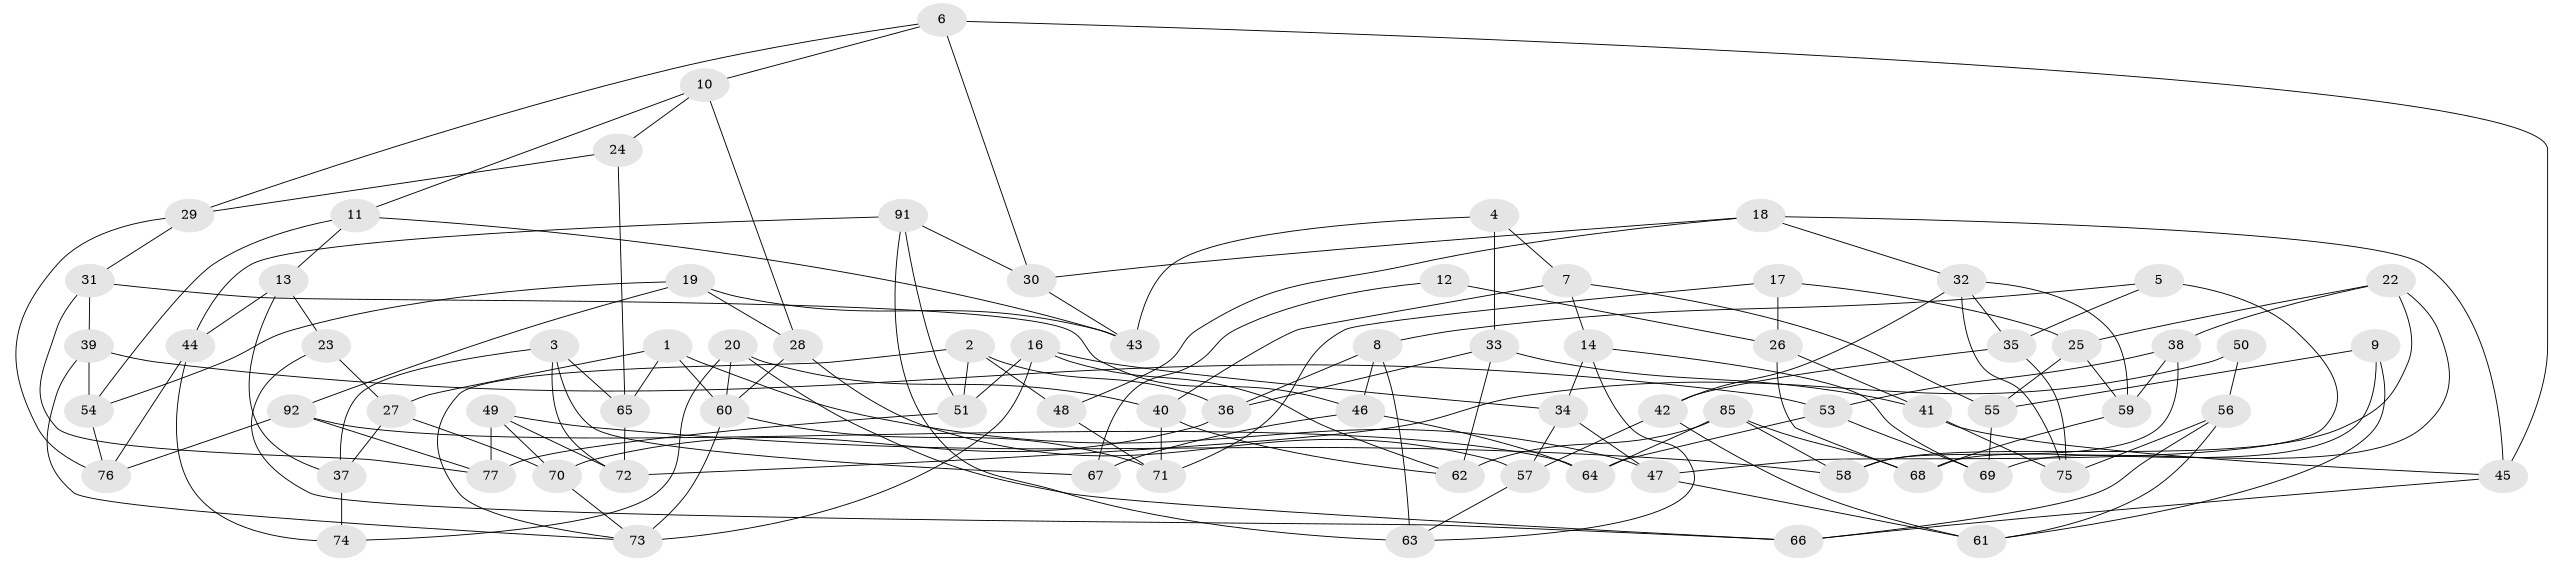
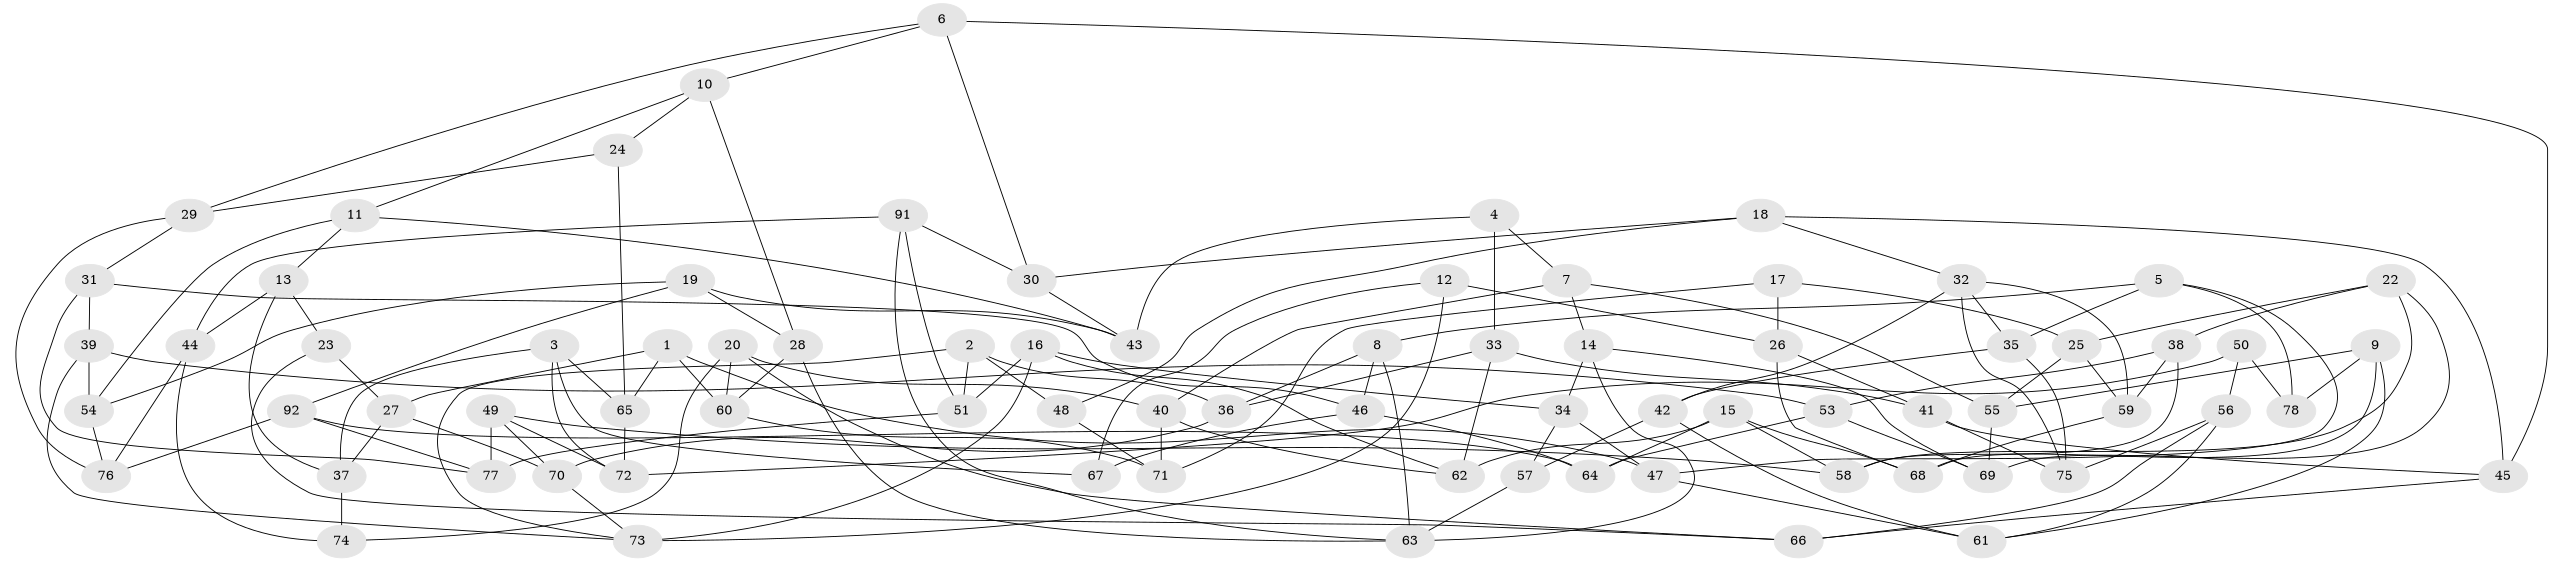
  graph {
    node [color=gray90 style=filled]
    1
    27
    47
    60
    65
    37
    70
    61
    71
    72
    2
    36
    48
    51
    73
    77
    3
    67
    74
    4
    7
    33
    43
    14
    40
    55
    62
    41
    50
+   78
    56
    5
    8
    35
    46
    63
    42
    75
    6
    10
    29
    30
    45
    11
    24
    28
    31
    76
    66
    34
    69
    64
    9
    68
    13
    54
    57
    23
    44
    12
    26
-   15 [label=85]
+   15
    58
    16
    17
    25
    59
    18
    32
    19
    n71 [label=92]
    20
    n73 [label=91]
    22
    38
    53
    39
    49
    1 -- 27
    1 -- 47
    1 -- 60
    1 -- 65
    27 -- 37
    27 -- 70
    47 -- 61
    60 -- 71
    65 -- 72
    37 -- 74
    70 -- 73
    2 -- 36
    2 -- 48
    2 -- 51
    2 -- 73
    36 -- 70
    48 -- 71
    51 -- 77
    3 -- 65
    3 -- 37
    3 -- 72
    3 -- 67
    4 -- 7
    4 -- 33
    4 -- 43
    7 -- 14
    7 -- 40
    7 -- 55
    33 -- 36
    33 -- 62
    33 -- 41
    14 -- 63
    14 -- 34
    14 -- 69
    40 -- 71
    40 -- 62
    55 -- 69
    41 -- 75
    41 -- 45
    50 -- 72
+   50 -- 78
    50 -- 56
    56 -- 61
    56 -- 75
    56 -- 66
    5 -- 47
+   5 -- 78
    5 -- 8
    5 -- 35
    8 -- 36
    8 -- 46
    8 -- 63
    35 -- 42
    35 -- 75
    46 -- 67
    46 -- 64
    42 -- 61
    42 -- 57
    6 -- 10
    6 -- 29
    6 -- 30
    6 -- 45
    10 -- 11
    10 -- 24
    10 -- 28
    29 -- 31
    29 -- 76
    30 -- 43
    45 -- 66
    11 -- 43
    11 -- 13
    11 -- 54
    24 -- 65
    24 -- 29
    28 -- 60
-   28 -- 57
+   28 -- 63
    31 -- 77
    31 -- 46
    31 -- 39
    34 -- 47
    34 -- 57
    9 -- 61
    9 -- 55
+   9 -- 78
    9 -- 68
    13 -- 37
    13 -- 23
    13 -- 44
    54 -- 76
    57 -- 63
    23 -- 27
    23 -- 66
    44 -- 74
    44 -- 76
-   60 -- 73
+   12 -- 73
    12 -- 67
    12 -- 26
    26 -- 41
    26 -- 68
    15 -- 62
    15 -- 64
    15 -- 68
    15 -- 58
    16 -- 51
    16 -- 73
    16 -- 62
    16 -- 34
    17 -- 71
    17 -- 26
    17 -- 25
    25 -- 55
    25 -- 59
    59 -- 68
    18 -- 48
    18 -- 30
    18 -- 45
    18 -- 32
    32 -- 35
    32 -- 42
    32 -- 75
    32 -- 59
    19 -- 43
    19 -- 28
    19 -- 54
    19 -- n71
    n71 -- 77
    n71 -- 76
    n71 -- 64
    20 -- 60
    20 -- 74
    20 -- 40
    20 -- 66
    n73 -- 51
    n73 -- 63
    n73 -- 30
    n73 -- 44
    22 -- 69
    22 -- 58
    22 -- 25
    22 -- 38
    38 -- 58
    38 -- 59
    38 -- 53
    53 -- 69
    53 -- 64
    39 -- 73
    39 -- 54
    39 -- 53
    49 -- 70
    49 -- 72
    49 -- 77
    49 -- 58
  }
